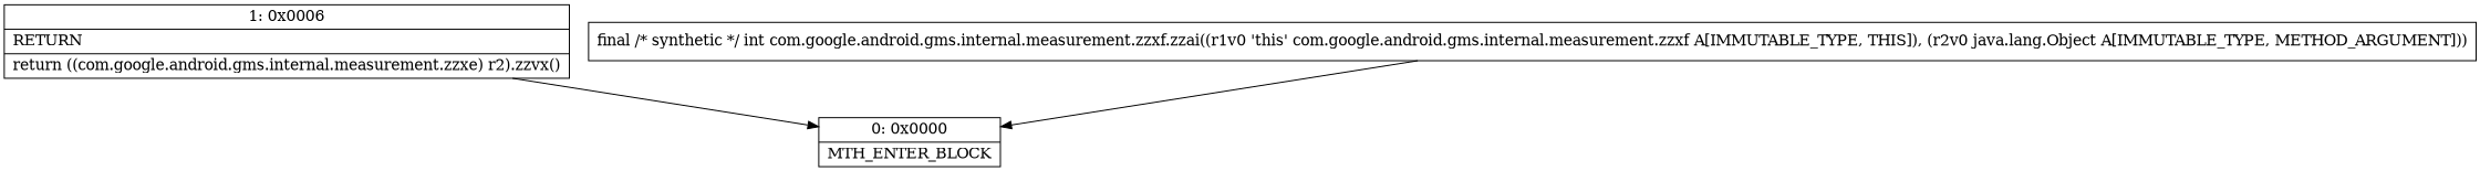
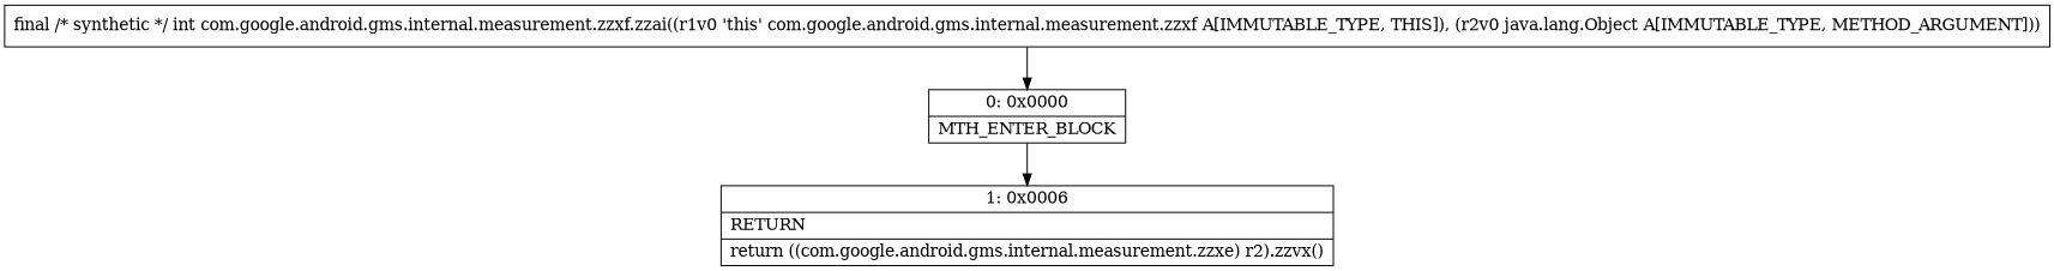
  digraph {
    node [shape=record]
    n1 [label="{0\:\ 0x0000|MTH_ENTER_BLOCK\l}"]
    n2 [label="{1\:\ 0x0006|RETURN\l|return ((com.google.android.gms.internal.measurement.zzxe) r2).zzvx()\l}"]
    n3 [label="{final \/* synthetic *\/ int com.google.android.gms.internal.measurement.zzxf.zzai((r1v0 'this' com.google.android.gms.internal.measurement.zzxf A[IMMUTABLE_TYPE, THIS]), (r2v0 java.lang.Object A[IMMUTABLE_TYPE, METHOD_ARGUMENT])) }"]
-   n2 -> n1
+   n1 -> n2
    n3 -> n1
  }
